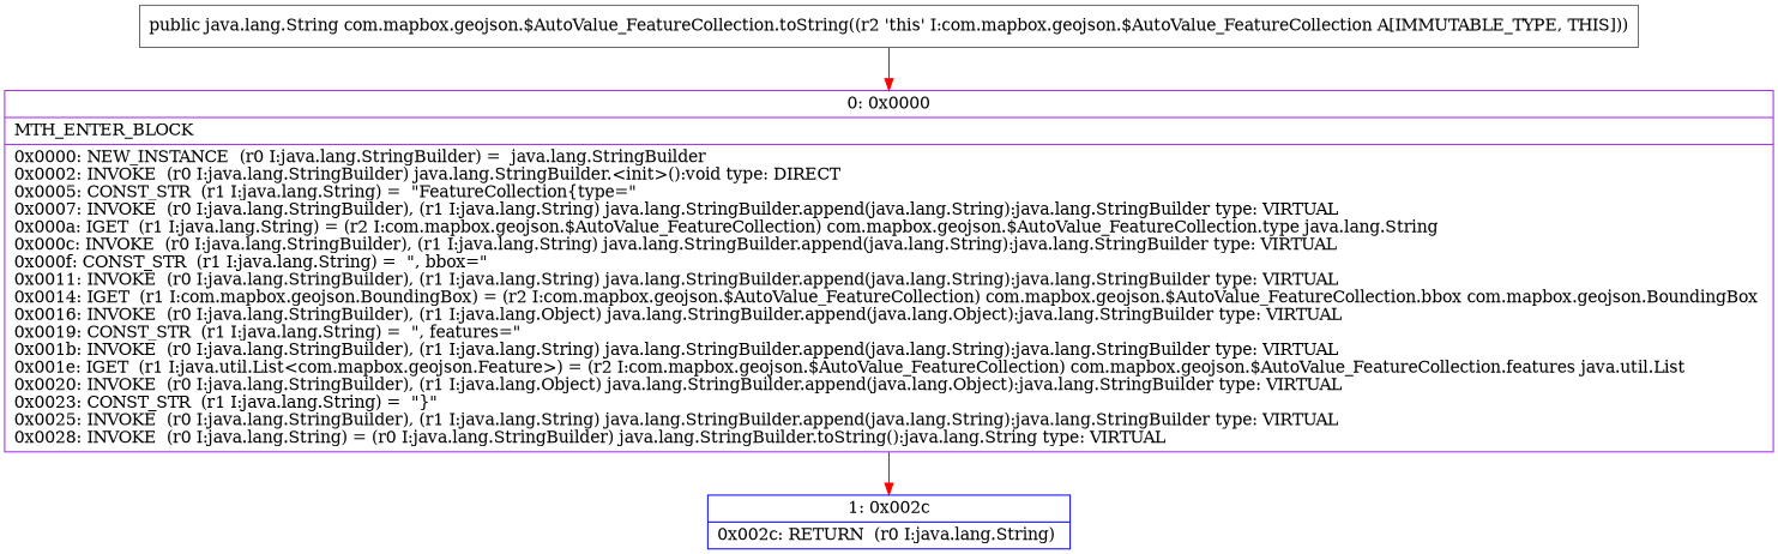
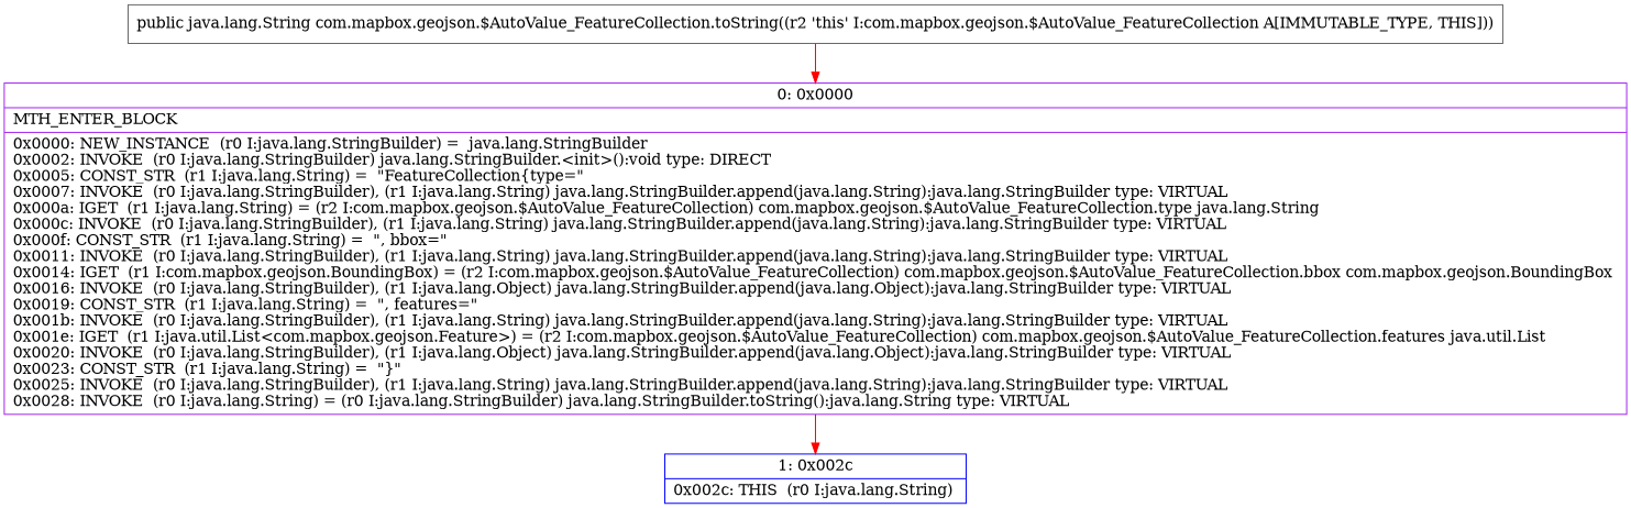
  digraph {
    node [shape=record]
    edge [color=red]
    n1 [label="{0\:\ 0x0000|MTH_ENTER_BLOCK\l|0x0000: NEW_INSTANCE  (r0 I:java.lang.StringBuilder) =  java.lang.StringBuilder \l0x0002: INVOKE  (r0 I:java.lang.StringBuilder) java.lang.StringBuilder.\<init\>():void type: DIRECT \l0x0005: CONST_STR  (r1 I:java.lang.String) =  \"FeatureCollection\{type=\" \l0x0007: INVOKE  (r0 I:java.lang.StringBuilder), (r1 I:java.lang.String) java.lang.StringBuilder.append(java.lang.String):java.lang.StringBuilder type: VIRTUAL \l0x000a: IGET  (r1 I:java.lang.String) = (r2 I:com.mapbox.geojson.$AutoValue_FeatureCollection) com.mapbox.geojson.$AutoValue_FeatureCollection.type java.lang.String \l0x000c: INVOKE  (r0 I:java.lang.StringBuilder), (r1 I:java.lang.String) java.lang.StringBuilder.append(java.lang.String):java.lang.StringBuilder type: VIRTUAL \l0x000f: CONST_STR  (r1 I:java.lang.String) =  \", bbox=\" \l0x0011: INVOKE  (r0 I:java.lang.StringBuilder), (r1 I:java.lang.String) java.lang.StringBuilder.append(java.lang.String):java.lang.StringBuilder type: VIRTUAL \l0x0014: IGET  (r1 I:com.mapbox.geojson.BoundingBox) = (r2 I:com.mapbox.geojson.$AutoValue_FeatureCollection) com.mapbox.geojson.$AutoValue_FeatureCollection.bbox com.mapbox.geojson.BoundingBox \l0x0016: INVOKE  (r0 I:java.lang.StringBuilder), (r1 I:java.lang.Object) java.lang.StringBuilder.append(java.lang.Object):java.lang.StringBuilder type: VIRTUAL \l0x0019: CONST_STR  (r1 I:java.lang.String) =  \", features=\" \l0x001b: INVOKE  (r0 I:java.lang.StringBuilder), (r1 I:java.lang.String) java.lang.StringBuilder.append(java.lang.String):java.lang.StringBuilder type: VIRTUAL \l0x001e: IGET  (r1 I:java.util.List\<com.mapbox.geojson.Feature\>) = (r2 I:com.mapbox.geojson.$AutoValue_FeatureCollection) com.mapbox.geojson.$AutoValue_FeatureCollection.features java.util.List \l0x0020: INVOKE  (r0 I:java.lang.StringBuilder), (r1 I:java.lang.Object) java.lang.StringBuilder.append(java.lang.Object):java.lang.StringBuilder type: VIRTUAL \l0x0023: CONST_STR  (r1 I:java.lang.String) =  \"\}\" \l0x0025: INVOKE  (r0 I:java.lang.StringBuilder), (r1 I:java.lang.String) java.lang.StringBuilder.append(java.lang.String):java.lang.StringBuilder type: VIRTUAL \l0x0028: INVOKE  (r0 I:java.lang.String) = (r0 I:java.lang.StringBuilder) java.lang.StringBuilder.toString():java.lang.String type: VIRTUAL \l}" color=purple]
-   n2 [label="{1\:\ 0x002c|0x002c: RETURN  (r0 I:java.lang.String) \l}" color=blue]
+   n2 [label="{1\:\ 0x002c|0x002c: THIS  (r0 I:java.lang.String) \l}" color=blue]
    n3 [label="{public java.lang.String com.mapbox.geojson.$AutoValue_FeatureCollection.toString((r2 'this' I:com.mapbox.geojson.$AutoValue_FeatureCollection A[IMMUTABLE_TYPE, THIS])) }" color=gray40]
    n1 -> n2
    n3 -> n1
  }
